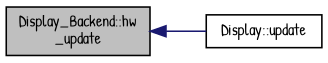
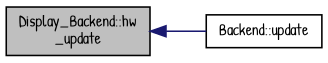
  digraph {
    rankdir=LR
    fontname="Patrick Hand"
    node [color=black fontname="Patrick Hand" fontsize=10 shape=record style=filled]
    n1 [fillcolor=grey75 fontcolor=black height=0.2 label="Display_Backend::hw\l_update" width=0.4]
-   n2 [fillcolor=white height=0.2 label="Display::update" width=0.4]
+   n2 [fillcolor=white height=0.2 label="Backend::update" width=0.4]
    n1 -> n2 [color=midnightblue dir=back fontname="Patrick Hand" fontsize=10 labelfontname=Helvetica labelfontsize=10 style=solid]
  }
